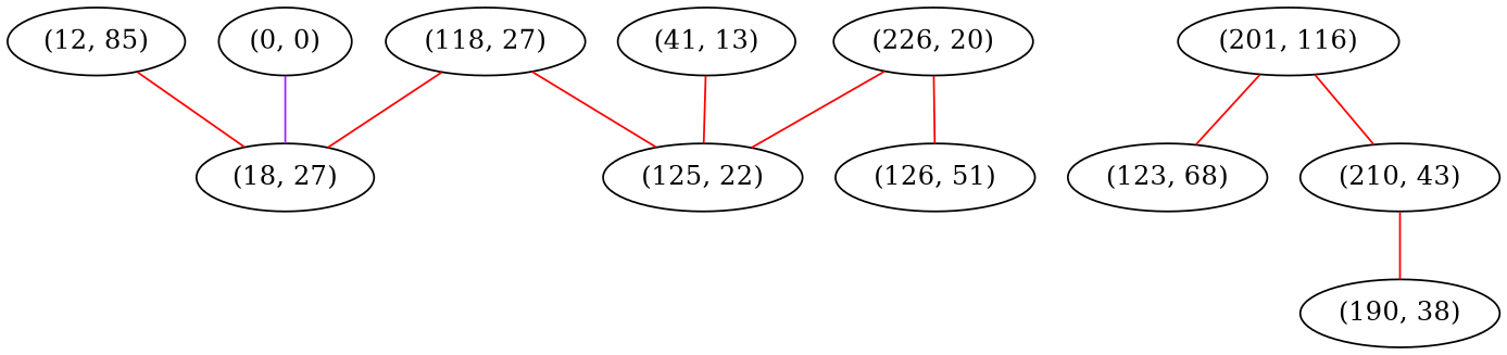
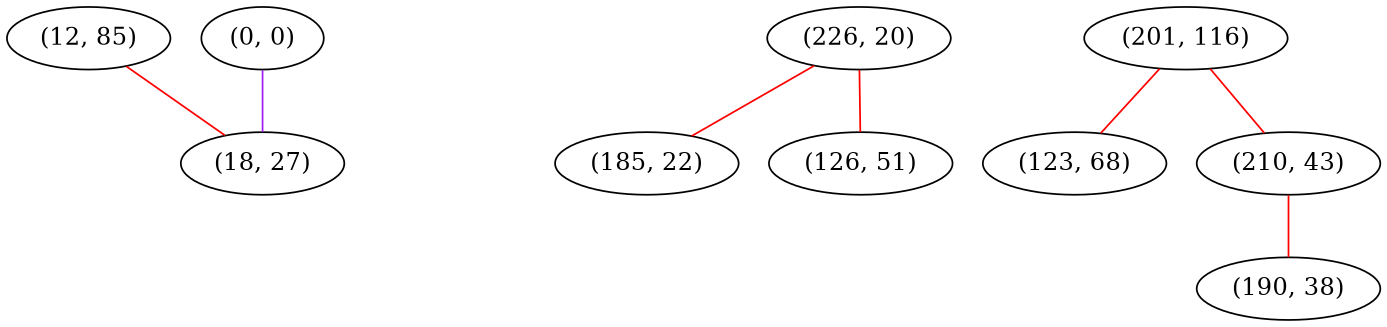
  graph {
    edge [color=red weight=1]
    n1 [label="(18, 27)"]
    "(12, 85)"
-   "(41, 13)"
-   "(125, 22)"
+   "(125, 22)" [label="(185, 22)"]
    "(0, 0)"
    "(201, 116)"
    "(123, 68)"
    "(210, 43)"
    "(190, 38)"
-   "(118, 27)"
    "(226, 20)"
    "(126, 51)"
    "(12, 85)" -- n1
-   "(41, 13)" -- "(125, 22)"
    "(0, 0)" -- n1 [color=purple weight=4]
    "(201, 116)" -- "(123, 68)"
    "(201, 116)" -- "(210, 43)"
    "(210, 43)" -- "(190, 38)"
-   "(118, 27)" -- n1
-   "(118, 27)" -- "(125, 22)"
    "(226, 20)" -- "(125, 22)"
    "(226, 20)" -- "(126, 51)"
  }
